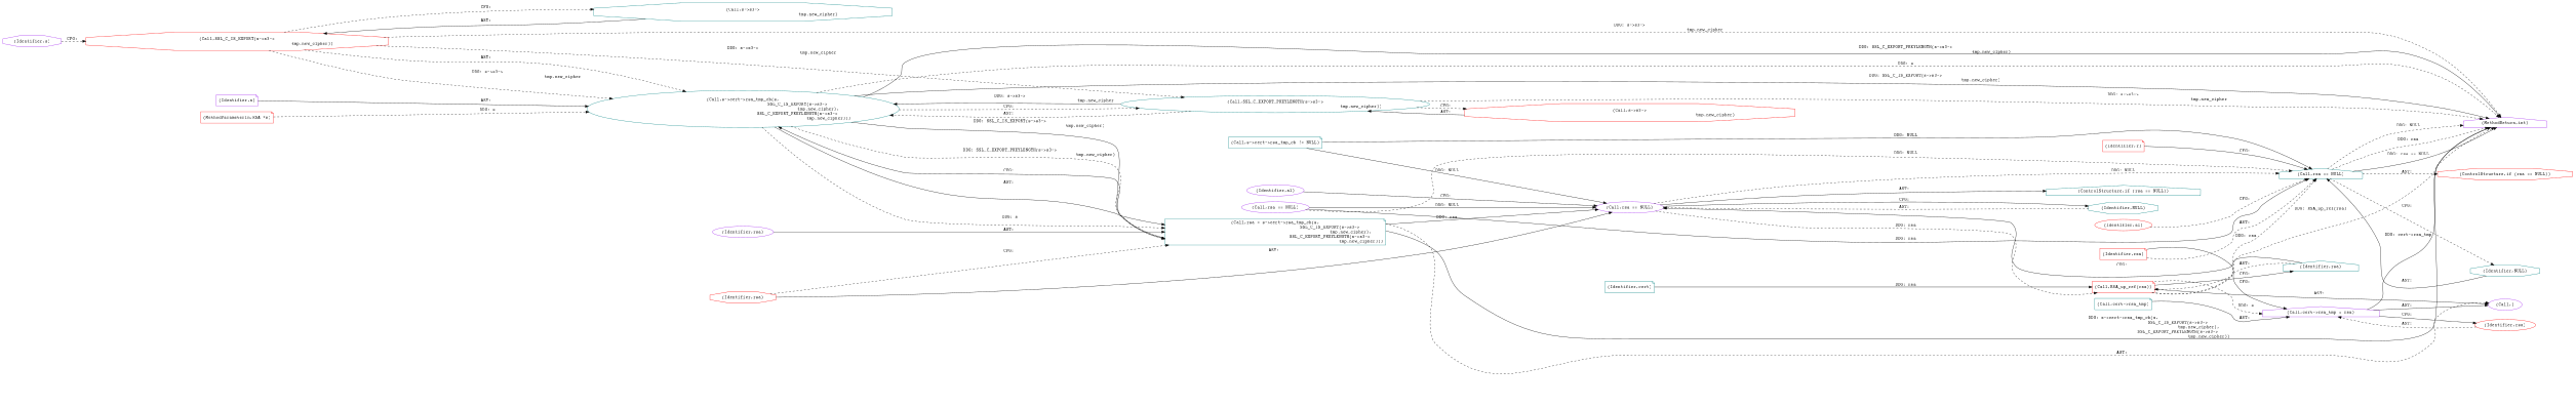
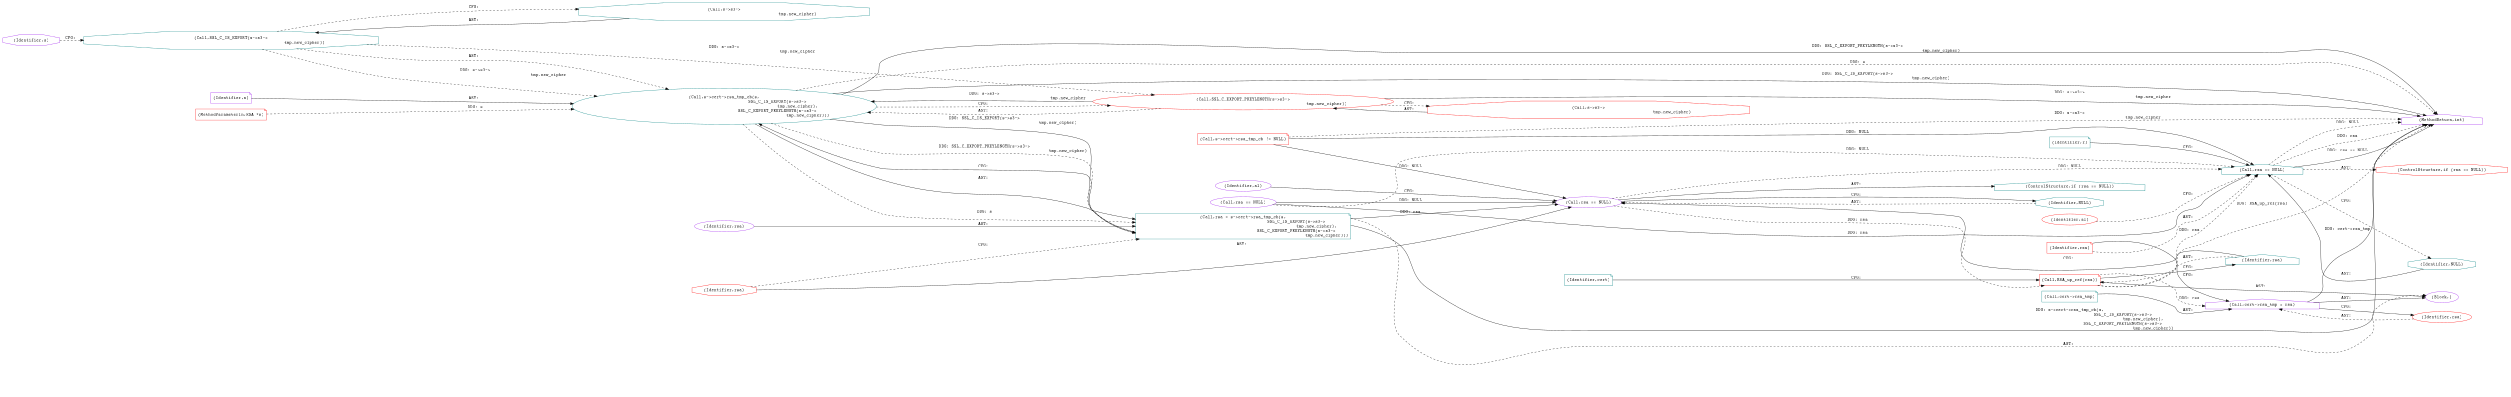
  digraph {
    fontname="Courier Prime"
    rankdir=LR
    node [color=red fontname="Courier Prime" shape=ellipse]
    edge [fontname="Courier Prime" style=solid]
-   n1 [label="(Call,SSL_C_IS_EXPORT(s->s3->\n                                                          tmp.new_cipher))" shape=octagon]
+   n1 [color=teal label="(Call,SSL_C_IS_EXPORT(s->s3->\n                                                          tmp.new_cipher))" shape=octagon]
    n2 [color=teal label="(Call,s->cert->rsa_tmp_cb(s,\n                                          SSL_C_IS_EXPORT(s->s3->\n                                                          tmp.new_cipher),\n                                          SSL_C_EXPORT_PKEYLENGTH(s->s3->\n                                                                  tmp.new_cipher)))"]
-   n3 [color=teal label="(Call,SSL_C_EXPORT_PKEYLENGTH(s->s3->\n                                                                  tmp.new_cipher))"]
+   n3 [label="(Call,SSL_C_EXPORT_PKEYLENGTH(s->s3->\n                                                                  tmp.new_cipher))"]
    n4 [color=purple label="(MethodReturn,int)" shape=house]
    n5 [color=teal label="(Call,s->s3->\n                                                          tmp.new_cipher)" shape=octagon]
    n6 [color=teal label="(Call,rsa = s->cert->rsa_tmp_cb(s,\n                                          SSL_C_IS_EXPORT(s->s3->\n                                                          tmp.new_cipher),\n                                          SSL_C_EXPORT_PKEYLENGTH(s->s3->\n                                                                  tmp.new_cipher)))" shape=note]
    n7 [label="(Call,s->s3->\n                                                                  tmp.new_cipher)" shape=octagon]
    n8 [color=purple label="(Call,rsa == NULL)"]
-   n9 [color=purple label="(Call,)"]
+   n9 [color=purple label="(Block,)"]
    n10 [label="(Call,RSA_up_ref(rsa))" shape=note]
    n11 [color=teal label="(Call,rsa == NULL)" shape=house]
    n12 [color=teal label="(Identifier,NULL)" shape=octagon]
    n13 [color=teal label="(ControlStructure,if (rsa == NULL))" shape=house]
    n14 [color=purple label="(Call,cert->rsa_tmp = rsa)" shape=house]
    n15 [color=teal label="(Identifier,rsa)" shape=house]
    n16 [color=teal label="(Identifier,NULL)" shape=octagon]
    n17 [label="(ControlStructure,if (rsa == NULL))" shape=octagon]
    n18 [label="(Identifier,rsa)"]
    n19 [color=purple label="(Identifier,s)" shape=octagon]
    n20 [label="(Identifier,rsa)" shape=octagon]
    n21 [label="(Identifier,al)"]
-   n22 [color=teal label="(Call,s->cert->rsa_tmp_cb != NULL)" shape=note]
+   n22 [label="(Call,s->cert->rsa_tmp_cb != NULL)" shape=note]
    n23 [color=teal label="(Call,cert->rsa_tmp)" shape=note]
    n24 [color=purple label="(Identifier,al)"]
    n25 [color=purple label="(Identifier,rsa)"]
    n26 [color=purple label="(Identifier,s)" shape=note]
    n27 [label="(Identifier,rsa)" shape=note]
    n28 [label="(MethodParameterIn,RSA *s)" shape=note]
    n29 [color=purple label="(Call,rsa == NULL)"]
-   n30 [label="(Identifier,r)" shape=note]
+   n30 [color=teal label="(Identifier,r)" shape=note]
    n31 [color=teal label="(Identifier,cert)" shape=note]
    n1 -> n2 [label="AST: " style=dashed]
    n1 -> n2 [label="DDG: s->s3->\n                                                          tmp.new_cipher" style=dashed]
    n1 -> n3 [label="DDG: s->s3->\n                                                          tmp.new_cipher" style=dashed]
-   n1 -> n4 [label="DDG: s->s3->\n                                                          tmp.new_cipher" style=dashed]
+   n22 -> n4 [label="DDG: s->s3->\n                                                          tmp.new_cipher" style=dashed]
    n1 -> n5 [label="CFG: " style=dashed]
    n2 -> n3 [label="CFG: " style=dashed]
    n2 -> n4 [label="DDG: SSL_C_EXPORT_PKEYLENGTH(s->s3->\n                                                                  tmp.new_cipher)"]
    n2 -> n4 [label="DDG: s" style=dashed]
    n2 -> n4 [label="DDG: SSL_C_IS_EXPORT(s->s3->\n                                                          tmp.new_cipher)"]
    n2 -> n6 [label="AST: "]
    n2 -> n6 [label="DDG: s" style=dashed]
    n2 -> n6 [label="DDG: SSL_C_IS_EXPORT(s->s3->\n                                                          tmp.new_cipher)"]
    n2 -> n6 [label="DDG: SSL_C_EXPORT_PKEYLENGTH(s->s3->\n                                                                  tmp.new_cipher)" style=dashed]
    n3 -> n2 [label="AST: " style=dashed]
    n3 -> n2 [label="DDG: s->s3->\n                                                                  tmp.new_cipher"]
-   n3 -> n4 [label="DDG: s->s3->\n                                                                  tmp.new_cipher" style=dashed]
+   n3 -> n4 [label="DDG: s->s3->\n                                                                  tmp.new_cipher"]
    n3 -> n7 [label="CFG: " style=dashed]
    n5 -> n1 [label="AST: "]
    n6 -> n2 [label="CFG: "]
    n6 -> n4 [label="DDG: s->cert->rsa_tmp_cb(s,\n                                          SSL_C_IS_EXPORT(s->s3->\n                                                          tmp.new_cipher),\n                                          SSL_C_EXPORT_PKEYLENGTH(s->s3->\n                                                                  tmp.new_cipher))"]
    n6 -> n8 [label="DDG: rsa"]
    n6 -> n9 [label="AST: " style=dashed]
    n7 -> n3 [label="AST: "]
    n8 -> n10 [label="DDG: rsa" style=dashed]
    n8 -> n11 [label="DDG: NULL" style=dashed]
    n8 -> n12 [label="CFG: "]
    n8 -> n13 [label="AST: "]
    n10 -> n4 [label="DDG: RSA_up_ref(rsa)" style=dashed]
    n10 -> n9 [label="AST: "]
    n10 -> n11 [label="DDG: rsa" style=dashed]
-   n10 -> n14 [label="DDG: s" style=dashed]
+   n10 -> n14 [label="DDG: rsa" style=dashed]
    n10 -> n15 [label="CFG: "]
    n11 -> n4 [label="DDG: NULL" style=dashed]
    n11 -> n4 [label="DDG: rsa" style=dashed]
    n11 -> n4 [label="DDG: rsa == NULL"]
    n11 -> n16 [label="CFG: " style=dashed]
    n11 -> n17 [label="AST: " style=dashed]
    n12 -> n8 [label="AST: " style=dashed]
    n14 -> n4 [label="DDG: cert->rsa_tmp"]
    n14 -> n9 [label="AST: "]
    n14 -> n18 [label="CFG: "]
    n15 -> n8 [label="CFG: "]
    n15 -> n10 [label="AST: " style=dashed]
    n16 -> n11 [label="AST: "]
    n18 -> n14 [label="AST: " style=dashed]
    n19 -> n1 [label="CFG: " style=dashed]
    n20 -> n6 [label="CFG: " style=dashed]
    n20 -> n8 [label="AST: "]
    n21 -> n11 [label="CFG: " style=dashed]
    n22 -> n8 [label="DDG: NULL"]
    n22 -> n11 [label="DDG: NULL"]
    n23 -> n14 [label="AST: "]
    n24 -> n8 [label="CFG: "]
    n25 -> n6 [label="AST: "]
    n26 -> n2 [label="AST: "]
    n27 -> n11 [label="AST: " style=dashed]
    n27 -> n14 [label="CFG: "]
    n28 -> n2 [label="DDG: s" style=dashed]
    n29 -> n8 [label="DDG: NULL"]
    n29 -> n11 [label="DDG: rsa"]
    n29 -> n11 [label="DDG: NULL" style=dashed]
    n30 -> n11 [label="CFG: "]
-   n31 -> n10 [label="DDG: rsa"]
+   n31 -> n10 [label="CFG: "]
  }
